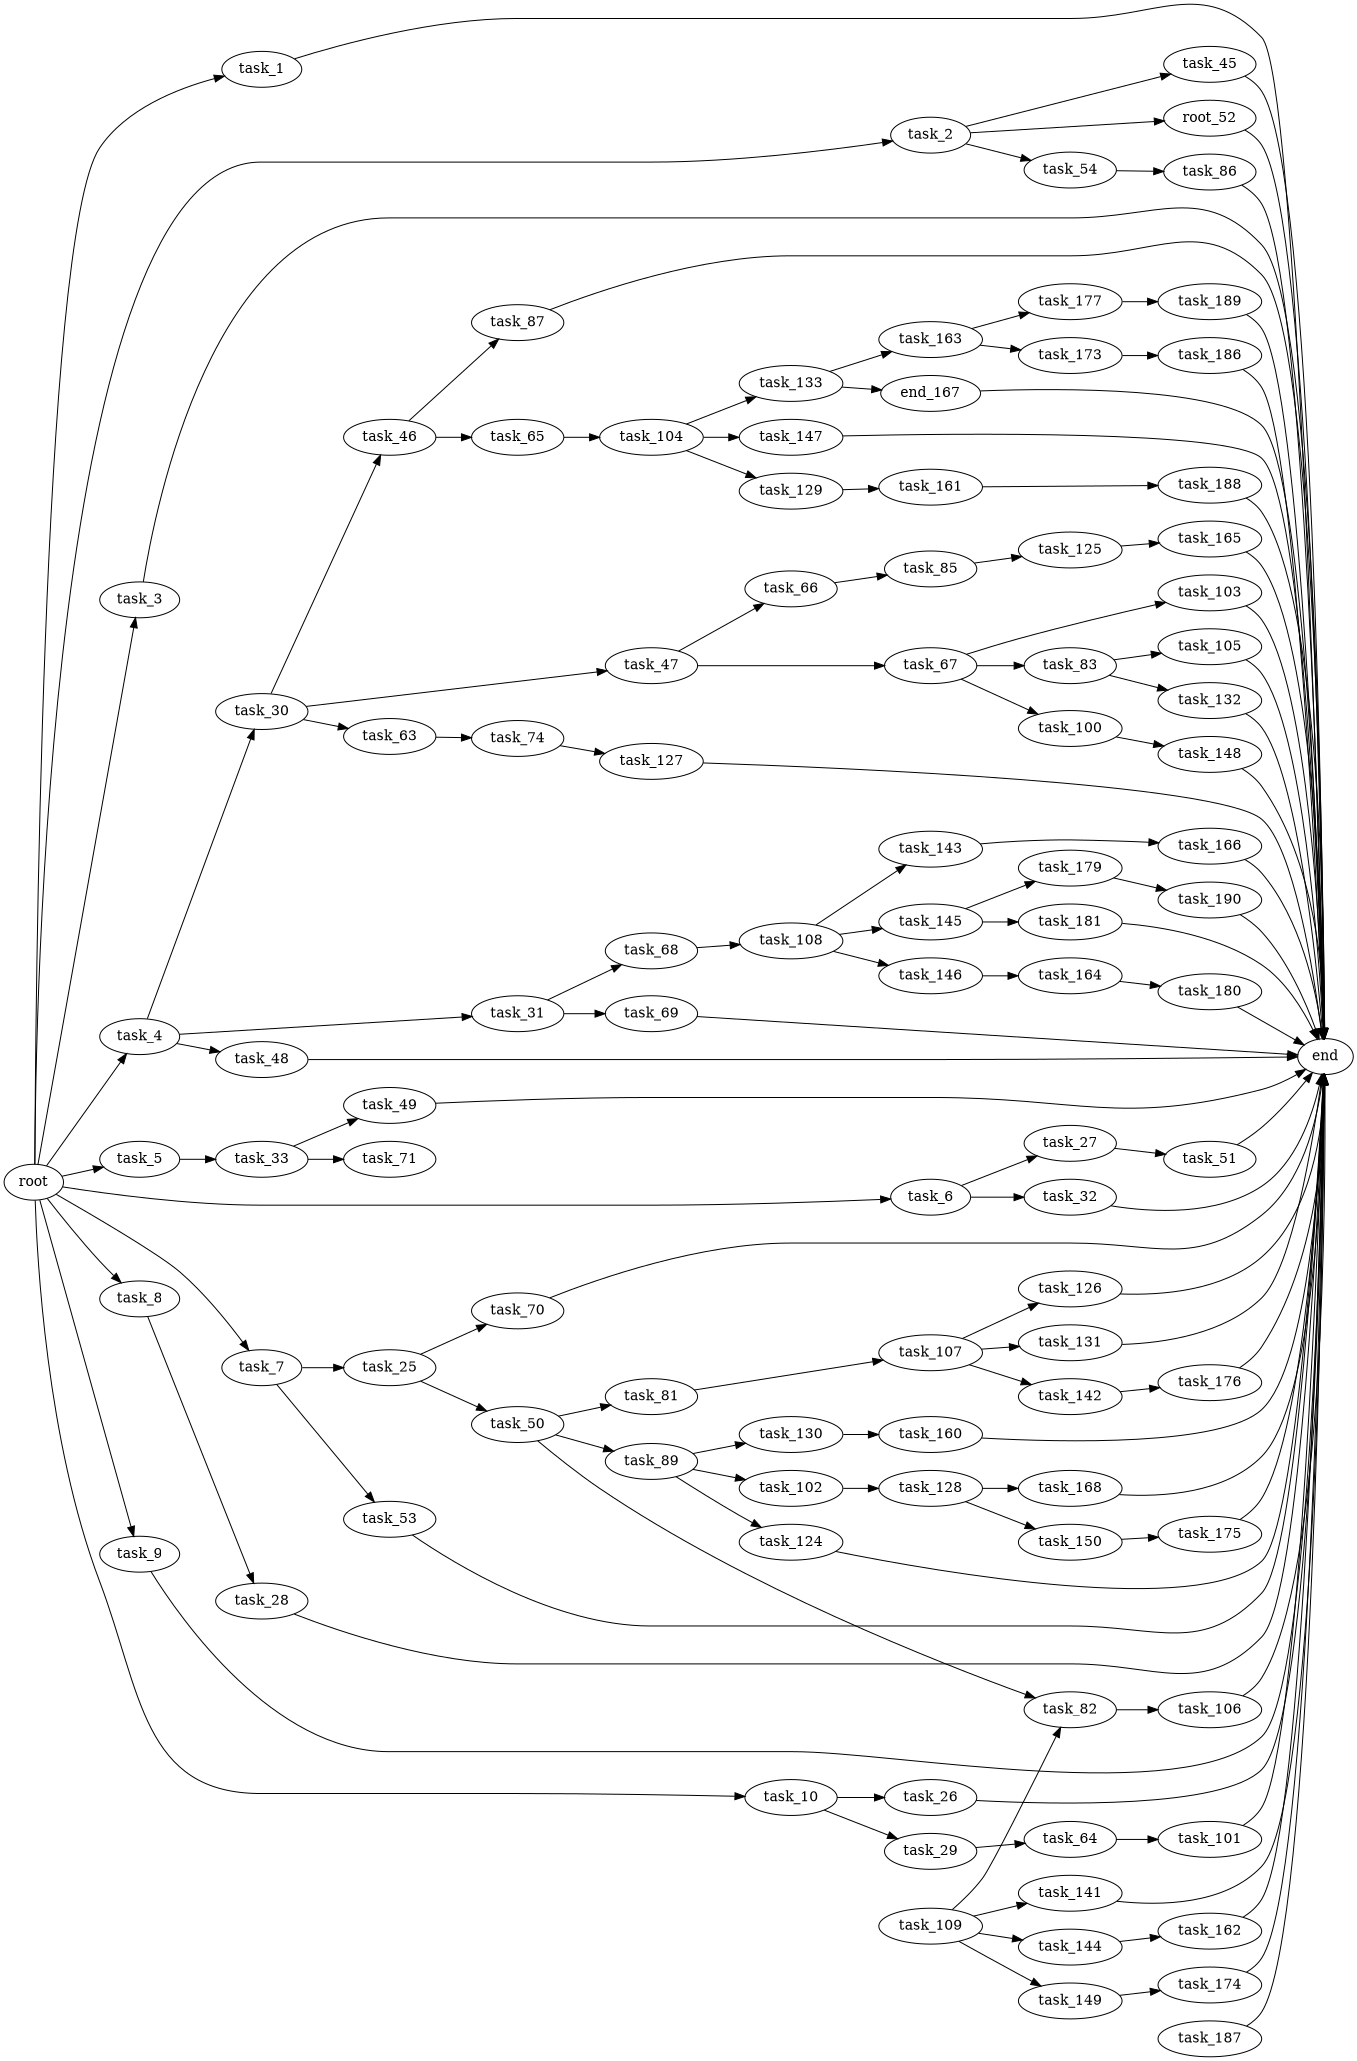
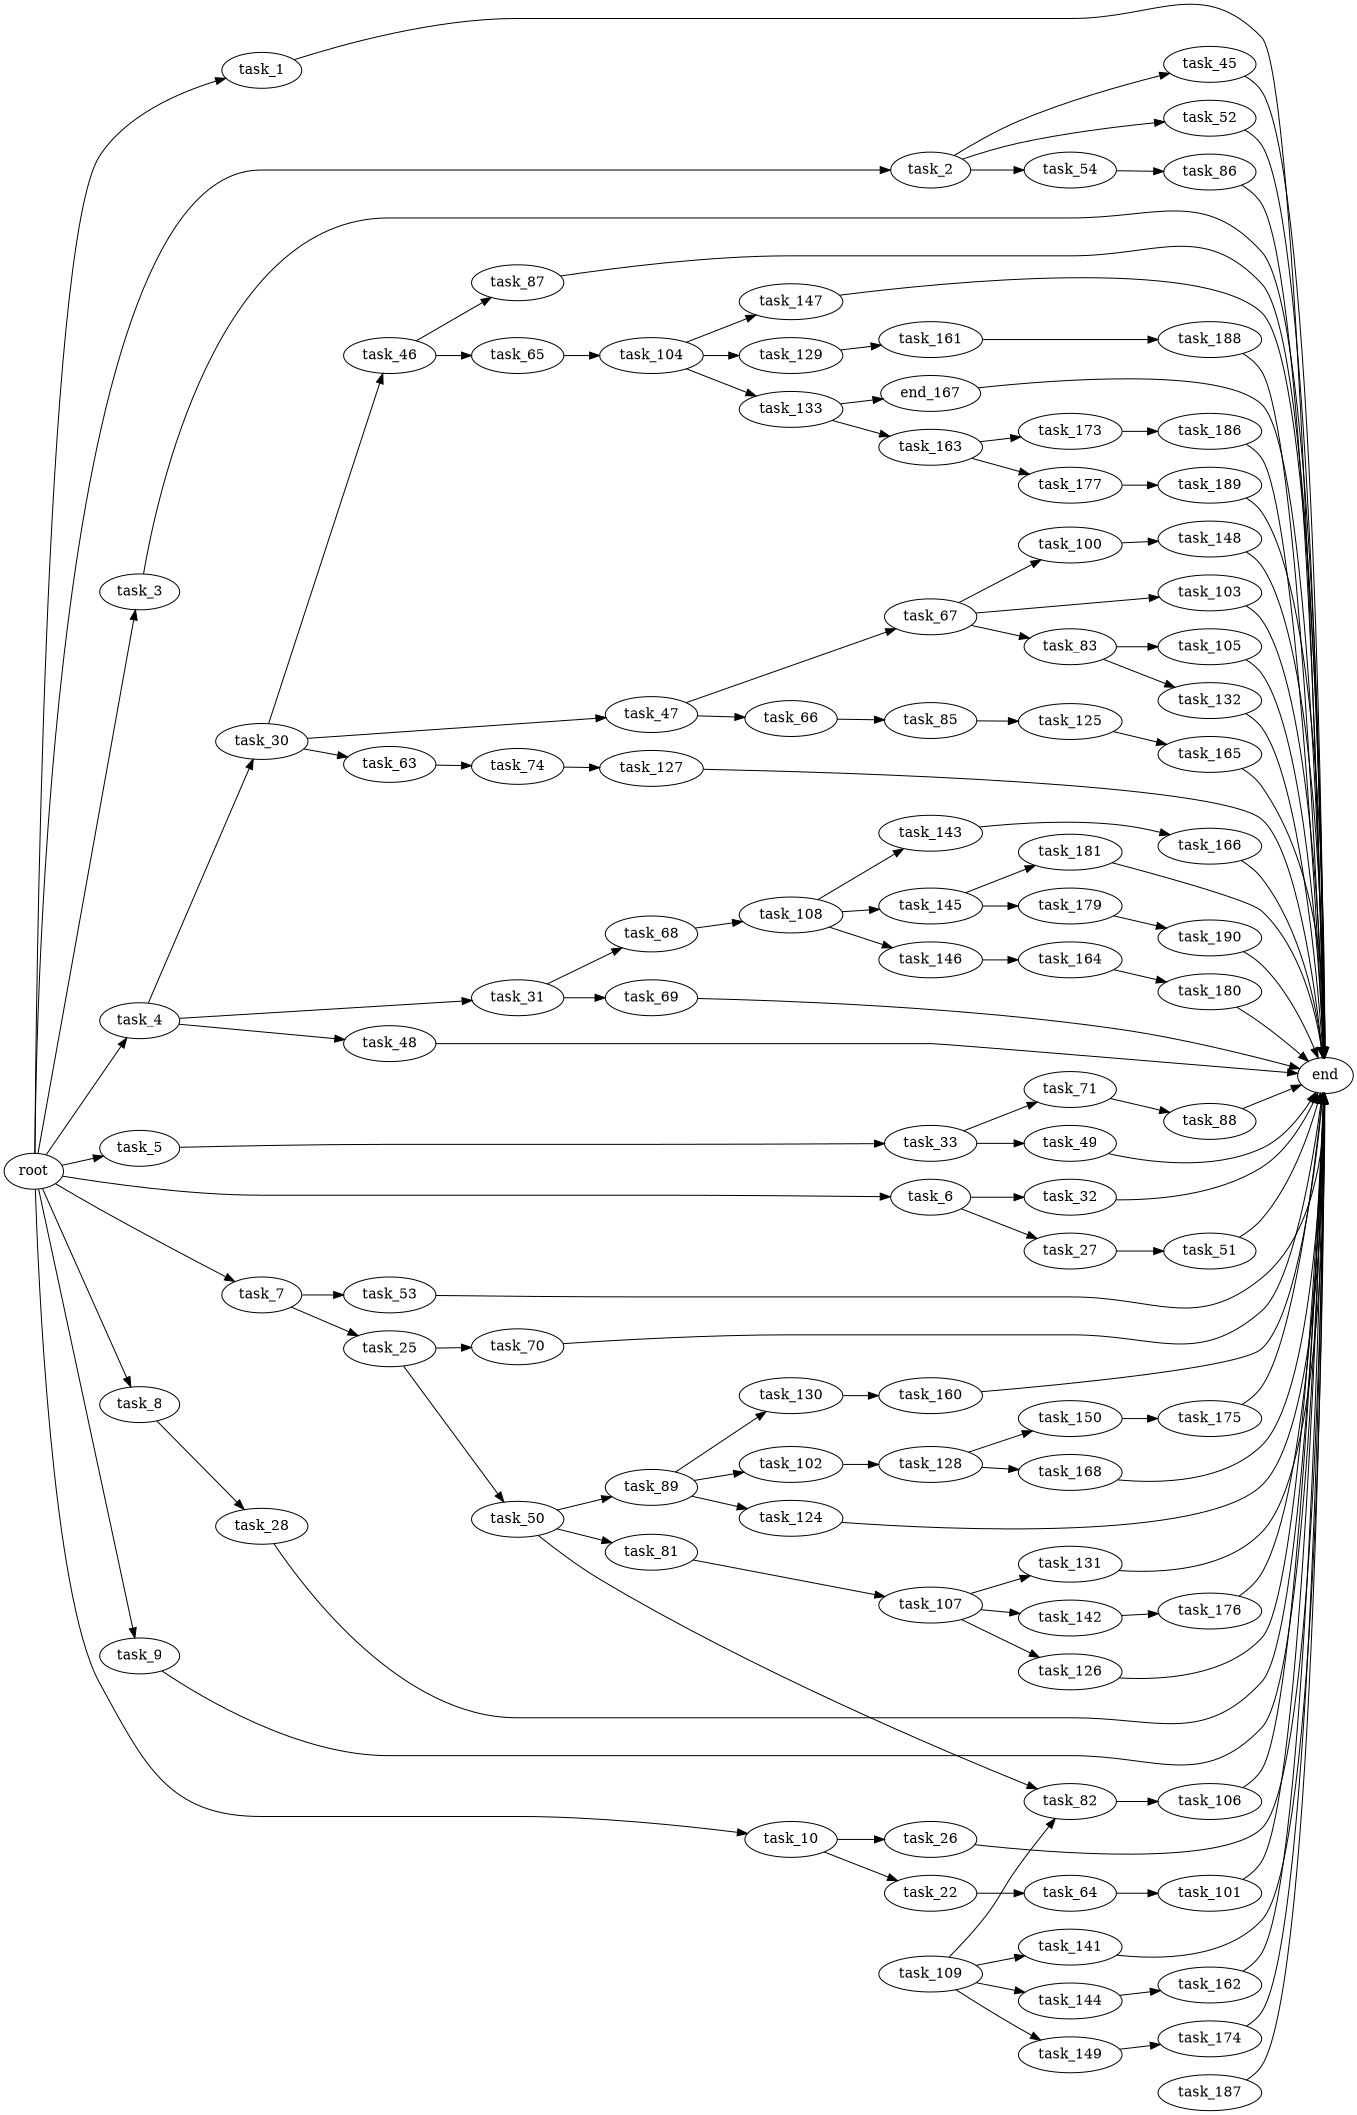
  digraph {
    rankdir=LR
    root
    task_1
    task_2
    task_3
    task_4
    task_5
    task_6
    task_7
    task_8
    task_9
    task_10
    end
    task_45
-   task_52 [label=root_52]
+   task_52
    task_54
    task_30
    task_31
    task_48
    task_33
    task_27
    task_32
    task_25
    task_53
    task_28
    task_26
-   task_29
+   task_29 [label=task_22]
    task_86
    task_46
    task_47
    task_63
    task_68
    task_69
    task_49
    task_71
    task_51
    task_50
    task_70
    task_64
    task_81
    task_82
    task_89
    task_101
    task_65
    task_87
    task_66
    task_67
    n47 [label=task_74]
    task_108
+   task_88
    task_104
    task_85
    task_83
    task_100
    task_103
    task_107
    task_106
    task_102
    task_124
    task_130
    task_127
    task_129
    task_133
    task_147
    task_125
    task_105
    task_132
    task_148
    task_143
    task_145
    task_146
    task_126
    task_131
    task_142
    task_109
    task_141
    task_144
    task_149
    task_165
    task_128
    task_160
    task_150
    task_168
    task_161
    task_163
    n85 [label=end_167]
    task_176
    task_166
    task_179
    task_181
    task_164
    task_162
    task_174
    task_175
    task_188
    task_173
    task_177
    task_190
    task_180
    task_186
    task_189
    task_187
    root -> task_1
    root -> task_2
    root -> task_3
    root -> task_4
    root -> task_5
    root -> task_6
    root -> task_7
    root -> task_8
    root -> task_9
    root -> task_10
    task_1 -> end
    task_2 -> task_45
    task_2 -> task_52
    task_2 -> task_54
    task_3 -> end
    task_4 -> task_30
    task_4 -> task_31
    task_4 -> task_48
    task_5 -> task_33
    task_6 -> task_27
    task_6 -> task_32
    task_7 -> task_25
    task_7 -> task_53
    task_8 -> task_28
    task_9 -> end
    task_10 -> task_26
    task_10 -> task_29
    task_45 -> end
    task_52 -> end
    task_54 -> task_86
    task_30 -> task_46
    task_30 -> task_47
    task_30 -> task_63
    task_31 -> task_68
    task_31 -> task_69
    task_48 -> end
    task_33 -> task_49
    task_33 -> task_71
    task_27 -> task_51
    task_32 -> end
    task_25 -> task_50
    task_25 -> task_70
    task_53 -> end
    task_28 -> end
    task_26 -> end
    task_29 -> task_64
    task_86 -> end
    task_46 -> task_65
    task_46 -> task_87
    task_47 -> task_66
    task_47 -> task_67
    task_63 -> n47
    task_68 -> task_108
    task_69 -> end
    task_49 -> end
+   task_71 -> task_88
    task_51 -> end
    task_50 -> task_81
    task_50 -> task_82
    task_50 -> task_89
    task_70 -> end
    task_64 -> task_101
    task_81 -> task_107
    task_82 -> task_106
    task_89 -> task_102
    task_89 -> task_124
    task_89 -> task_130
    task_101 -> end
    task_65 -> task_104
    task_87 -> end
    task_66 -> task_85
    task_67 -> task_83
    task_67 -> task_100
    task_67 -> task_103
    n47 -> task_127
    task_108 -> task_143
    task_108 -> task_145
    task_108 -> task_146
+   task_88 -> end
    task_104 -> task_129
    task_104 -> task_133
    task_104 -> task_147
    task_85 -> task_125
    task_83 -> task_105
    task_83 -> task_132
    task_100 -> task_148
    task_103 -> end
    task_107 -> task_126
    task_107 -> task_131
    task_107 -> task_142
    task_106 -> end
    task_102 -> task_128
    task_124 -> end
    task_130 -> task_160
    task_127 -> end
    task_129 -> task_161
    task_133 -> task_163
    task_133 -> n85
    task_147 -> end
    task_125 -> task_165
    task_105 -> end
    task_132 -> end
    task_148 -> end
    task_143 -> task_166
    task_145 -> task_179
    task_145 -> task_181
    task_146 -> task_164
    task_126 -> end
    task_131 -> end
    task_142 -> task_176
    task_109 -> task_82
    task_109 -> task_141
    task_109 -> task_144
    task_109 -> task_149
    task_141 -> end
    task_144 -> task_162
    task_149 -> task_174
    task_165 -> end
    task_128 -> task_150
    task_128 -> task_168
    task_160 -> end
    task_150 -> task_175
    task_168 -> end
    task_161 -> task_188
    task_163 -> task_173
    task_163 -> task_177
    n85 -> end
    task_176 -> end
    task_166 -> end
    task_179 -> task_190
    task_181 -> end
    task_164 -> task_180
    task_162 -> end
    task_174 -> end
    task_175 -> end
    task_188 -> end
    task_173 -> task_186
    task_177 -> task_189
    task_190 -> end
    task_180 -> end
    task_186 -> end
    task_189 -> end
    task_187 -> end
  }
